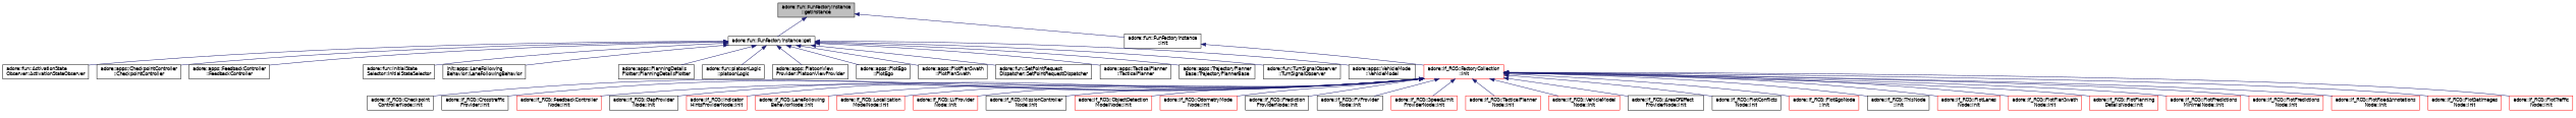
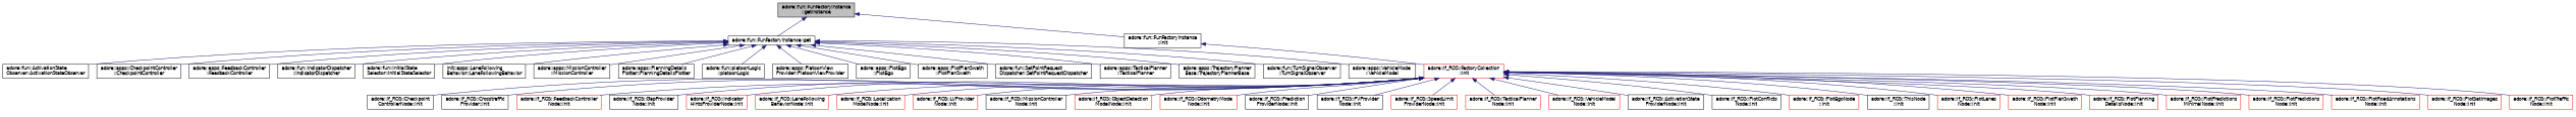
  digraph {
    rankdir=TB
    node [color=black fillcolor=white fontname=Helvetica fontsize=10 shape=record style=filled]
    edge [color=midnightblue dir=back fontname=Helvetica fontsize=10 labelfontname=Helvetica labelfontsize=10 style=solid]
    n1 [fillcolor=grey75 fontcolor=black height=0.2 label="adore::fun::FunFactoryInstance\l::getInstance" width=0.4]
    n2 [height=0.2 label="adore::fun::FunFactoryInstance::get" width=0.4]
    n3 [height=0.2 label="adore::fun::FunFactoryInstance\l::init" width=0.4]
    n4 [height=0.2 label="adore::fun::ActivationState\lObserver::ActivationStateObserver" width=0.4]
    n5 [height=0.2 label="adore::apps::CheckpointController\l::CheckpointController" width=0.4]
    n6 [height=0.2 label="adore::apps::FeedbackController\l::FeedbackController" width=0.4]
+   n7 [height=0.2 label="adore::fun::IndicatorDispatcher\l::IndicatorDispatcher" width=0.4]
    n8 [height=0.2 label="adore::fun::InitialState\lSelector::InitialStateSelector" width=0.4]
    n9 [height=0.2 label="init::apps::LaneFollowing\lBehavior::LaneFollowingBehavior" width=0.4]
+   n10 [height=0.2 label="adore::apps::MissionController\l::MissionController" width=0.4]
    n11 [height=0.2 label="adore::apps::PlanningDetails\lPlotter::PlanningDetailsPlotter" width=0.4]
    n12 [height=0.2 label="adore::fun::platoonLogic\l::platoonLogic" width=0.4]
    n13 [height=0.2 label="adore::apps::PlatoonView\lProvider::PlatoonViewProvider" width=0.4]
    n14 [height=0.2 label="adore::apps::PlotEgo\l::PlotEgo" width=0.4]
    n15 [height=0.2 label="adore::apps::PlotPlanSwath\l::PlotPlanSwath" width=0.4]
    n16 [height=0.2 label="adore::fun::SetPointRequest\lDispatcher::SetPointRequestDispatcher" width=0.4]
    n17 [height=0.2 label="adore::apps::TacticalPlanner\l::TacticalPlanner" width=0.4]
    n18 [height=0.2 label="adore::apps::TrajectoryPlanner\lBase::TrajectoryPlannerBase" width=0.4]
    n19 [height=0.2 label="adore::fun::TurnSignalObserver\l::TurnSignalObserver" width=0.4]
    n20 [height=0.2 label="adore::apps::VehicleModel\l::VehicleModel" width=0.4]
    n21 [color=red height=0.2 label="adore::if_ROS::FactoryCollection\l::init" width=0.4]
    n22 [height=0.2 label="adore::if_ROS::Checkpoint\lControllerNode::init" width=0.4]
    n23 [height=0.2 label="adore::if_ROS::Crosstraffic\lProvider::init" width=0.4]
    n24 [color=red height=0.2 label="adore::if_ROS::FeedbackController\lNode::init" width=0.4]
    n25 [height=0.2 label="adore::if_ROS::GapProvider\lNode::init" width=0.4]
    n26 [color=red height=0.2 label="adore::if_ROS::Indicator\lHintsProviderNode::init" width=0.4]
    n27 [color=red height=0.2 label="adore::if_ROS::LaneFollowing\lBehaviorNode::init" width=0.4]
    n28 [color=red height=0.2 label="adore::if_ROS::Localization\lModelNode::init" width=0.4]
    n29 [color=red height=0.2 label="adore::if_ROS::LVProvider\lNode::init" width=0.4]
    n30 [height=0.2 label="adore::if_ROS::MissionController\lNode::init" width=0.4]
    n31 [color=red height=0.2 label="adore::if_ROS::ObjectDetection\lModelNode::init" width=0.4]
    n32 [color=red height=0.2 label="adore::if_ROS::OdometryModel\lNode::init" width=0.4]
    n33 [height=0.2 label="adore::if_ROS::Prediction\lProviderNode::init" width=0.4]
    n34 [height=0.2 label="adore::if_ROS::PVProvider\lNode::init" width=0.4]
    n35 [color=red height=0.2 label="adore::if_ROS::SpeedLimit\lProviderNode::init" width=0.4]
    n36 [color=red height=0.2 label="adore::if_ROS::TacticalPlanner\lNode::init" width=0.4]
    n37 [color=red height=0.2 label="adore::if_ROS::VehicleModel\lNode::init" width=0.4]
-   n38 [height=0.2 label="adore::if_ROS::AreaOfEffect\lProviderNode::init" width=0.4]
+   n38 [height=0.2 label="adore::if_ROS::ActivationState\lProviderNode::init" width=0.4]
    n39 [height=0.2 label="adore::if_ROS::PlotConflicts\lNode::init" width=0.4]
    n40 [color=red height=0.2 label="adore::if_ROS::PlotEgoNode\l::init" width=0.4]
    n41 [height=0.2 label="adore::if_ROS::ThisNode\l::init" width=0.4]
    n42 [color=red height=0.2 label="adore::if_ROS::PlotLanes\lNode::init" width=0.4]
    n43 [color=red height=0.2 label="adore::if_ROS::PlotPlanSwath\lNode::init" width=0.4]
    n44 [color=red height=0.2 label="adore::if_ROS::PlotPlanning\lDetailsNode::init" width=0.4]
    n45 [color=red height=0.2 label="adore::if_ROS::PlotPredictions\lMinimalNode::init" width=0.4]
    n46 [color=red height=0.2 label="adore::if_ROS::PlotPredictions\lNode::init" width=0.4]
    n47 [color=red height=0.2 label="adore::if_ROS::PlotRoadAnnotations\lNode::init" width=0.4]
    n48 [color=red height=0.2 label="adore::if_ROS::PlotSatImages\lNode::init" width=0.4]
    n49 [color=red height=0.2 label="adore::if_ROS::PlotTraffic\lNode::init" width=0.4]
    n1 -> n2
    n1 -> n3
    n2 -> n4
    n2 -> n5
    n2 -> n6
+   n2 -> n7
    n2 -> n8
    n2 -> n9
+   n2 -> n10
    n2 -> n11
    n2 -> n12
    n2 -> n13
    n2 -> n14
    n2 -> n15
    n2 -> n16
    n2 -> n17
    n2 -> n18
    n2 -> n19
    n2 -> n20
    n3 -> n21
    n21 -> n22
    n21 -> n23
    n21 -> n24
    n21 -> n25
    n21 -> n26
    n21 -> n27
    n21 -> n28
    n21 -> n29
    n21 -> n30
    n21 -> n31
    n21 -> n32
    n21 -> n33
    n21 -> n34
    n21 -> n35
    n21 -> n36
    n21 -> n37
    n21 -> n38
    n21 -> n39
    n21 -> n40
    n21 -> n41
    n21 -> n42
    n21 -> n43
    n21 -> n44
    n21 -> n45
    n21 -> n46
    n21 -> n47
    n21 -> n48
    n21 -> n49
  }
